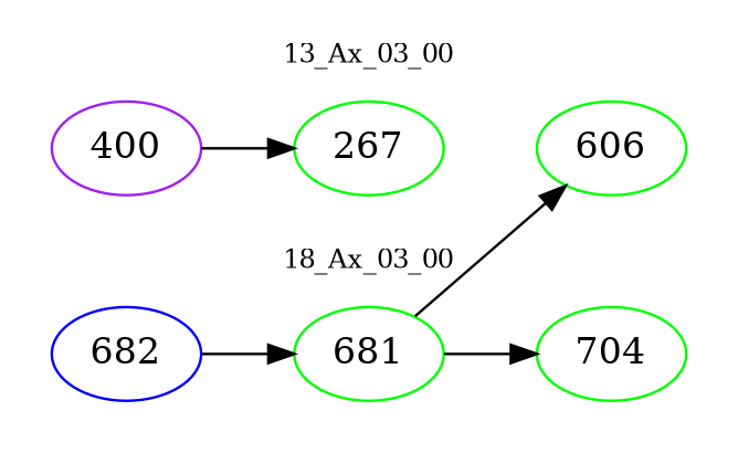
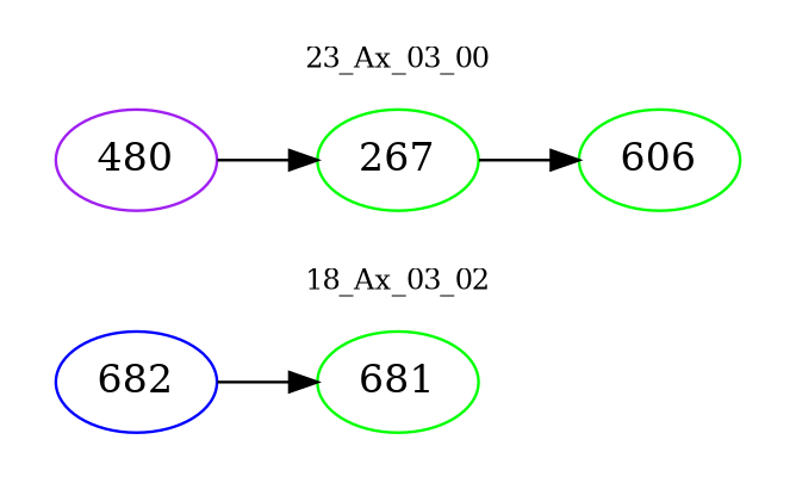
  digraph {
    rankdir=LR
    node [color=green]
    edge [color=black]
-   n1 [color=purple label=400]
+   n1 [color=purple label=480]
    n2 [label=267]
    n3 [label=606]
    n4 [color=blue label=682]
    n5 [label=681]
-   n6 [label=704]
    subgraph cluster_1 {
      color=white
      fontsize=10
-     label="13_Ax_03_00"
+     label="23_Ax_03_00"
      n1
      n2
      n3
    }
    subgraph cluster_2 {
      color=white
      fontsize=10
-     label="18_Ax_03_00"
+     label="18_Ax_03_02"
      n4
      n5
-     n6
    }
    n1 -> n2
-   n5 -> n3
+   n2 -> n3
    n4 -> n5
-   n5 -> n6
  }
